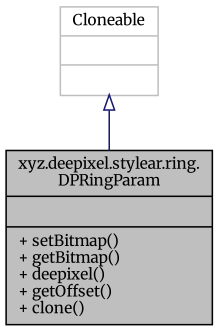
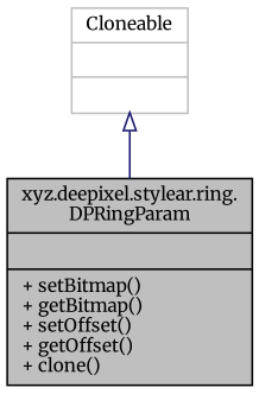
  digraph {
    fontname=Merriweather
    node [fontname=Merriweather fontsize=10 shape=record style=filled]
-   n1 [color=black fillcolor=grey75 fontcolor=black height=0.2 label="{xyz.deepixel.stylear.ring.\lDPRingParam\n||+ setBitmap()\l+ getBitmap()\l+ deepixel()\l+ getOffset()\l+ clone()\l}" width=0.4]
+   n1 [color=black fillcolor=grey75 fontcolor=black height=0.2 label="{xyz.deepixel.stylear.ring.\lDPRingParam\n||+ setBitmap()\l+ getBitmap()\l+ setOffset()\l+ getOffset()\l+ clone()\l}" width=0.4]
    n2 [color=grey75 fillcolor=white height=0.2 label="{Cloneable\n||}" width=0.4]
    n2 -> n1 [arrowtail=onormal color=midnightblue dir=back fontname=Merriweather fontsize=10 labelfontname=Helvetica labelfontsize=10 style=solid]
  }
